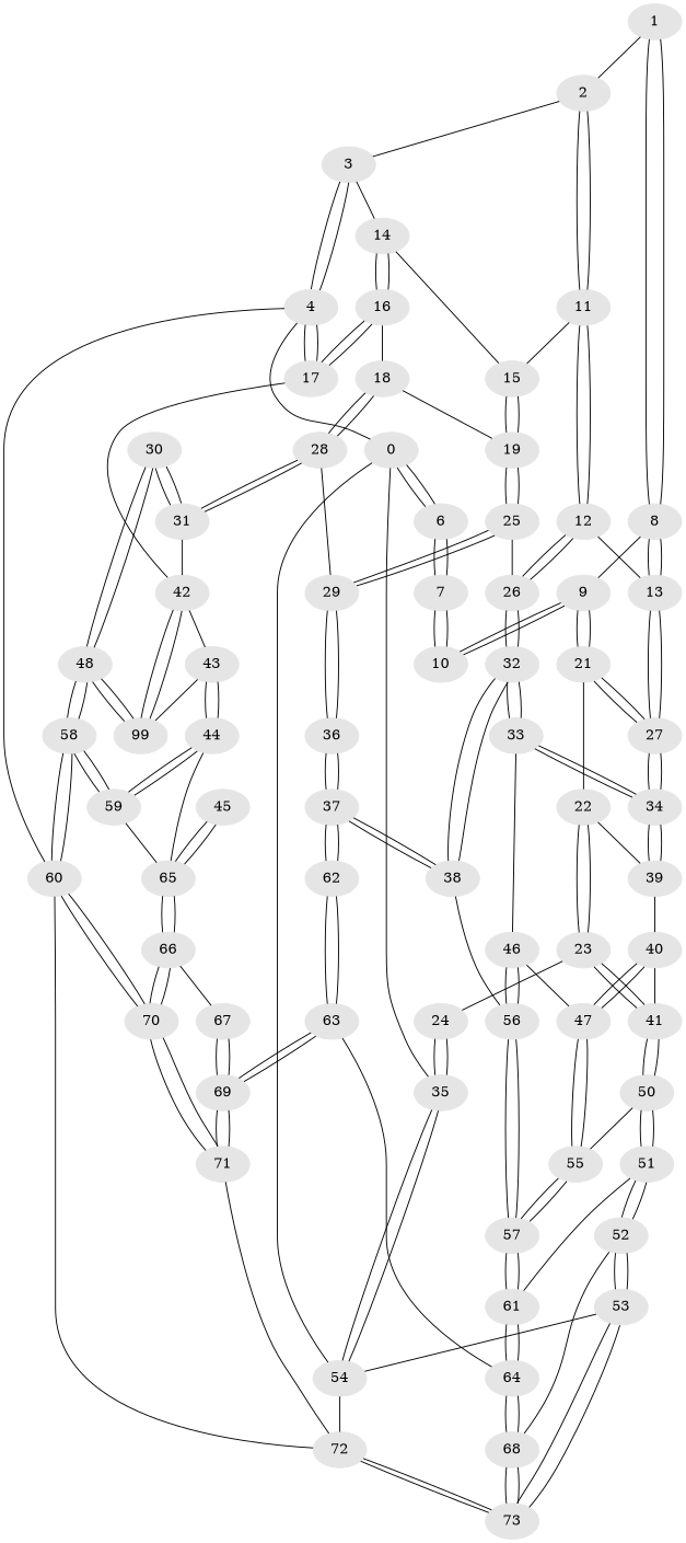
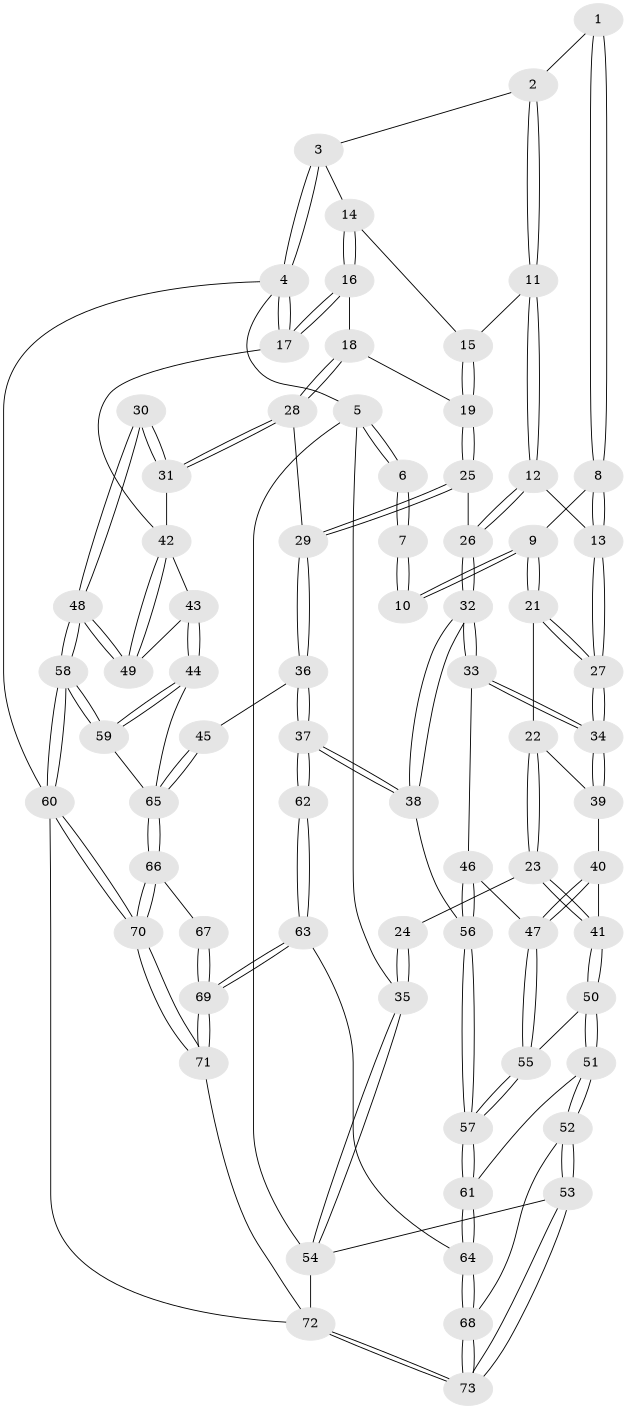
  graph {
    node [color=gray90 style=filled]
    1
    2
    8
    3
    11
    9
    13
    4
    14
    12
    15
-   5 [label=0]
+   5
    17
    60
    16
    6
    35
    54
    42
    72
    70
    7
    10
    21
    27
    22
    26
    19
    32
    34
    18
    25
    28
    30
    31
    48
    29
    24
    23
    39
    41
    40
    50
    36
    33
    38
    37
    45
-   49 [label=99]
+   49
    58
    43
    46
    56
    47
    62
    65
    63
    57
    55
    51
    44
    59
    66
    52
    61
    53
    68
    64
    73
    71
    69
    67
    1 -- 2
    1 -- 8
    1 -- 8
    2 -- 3
    2 -- 11
    2 -- 11
    8 -- 9
    8 -- 13
    8 -- 13
    3 -- 4
    3 -- 4
    3 -- 14
    11 -- 12
    11 -- 12
    11 -- 15
    9 -- 10
    9 -- 10
    9 -- 21
    9 -- 21
    13 -- 27
    13 -- 27
    4 -- 5
    4 -- 17
    4 -- 17
    4 -- 60
    14 -- 15
    14 -- 16
    14 -- 16
    12 -- 13
    12 -- 26
    12 -- 26
    15 -- 19
    15 -- 19
    5 -- 6
    5 -- 6
    5 -- 35
    5 -- 54
    17 -- 42
    60 -- 72
    60 -- 70
    60 -- 70
    16 -- 17
    16 -- 17
    16 -- 18
    6 -- 7
    6 -- 7
    35 -- 54
    35 -- 54
    54 -- 72
    42 -- 49
    42 -- 49
    42 -- 43
    72 -- 73
    72 -- 73
    70 -- 71
    70 -- 71
    7 -- 10
    7 -- 10
    21 -- 27
    21 -- 27
    21 -- 22
    27 -- 34
    27 -- 34
    22 -- 23
    22 -- 23
    22 -- 39
    26 -- 32
    26 -- 32
    19 -- 25
    19 -- 25
    32 -- 33
    32 -- 33
    32 -- 38
    32 -- 38
    34 -- 39
    34 -- 39
    18 -- 19
    18 -- 28
    18 -- 28
    25 -- 26
    25 -- 29
    25 -- 29
    28 -- 31
    28 -- 31
    28 -- 29
    30 -- 31
    30 -- 31
    30 -- 48
    30 -- 48
    31 -- 42
    48 -- 49
    48 -- 49
    48 -- 58
    48 -- 58
    29 -- 36
    29 -- 36
    24 -- 35
    24 -- 35
    23 -- 24
    23 -- 41
    23 -- 41
    39 -- 40
    41 -- 50
    41 -- 50
    40 -- 41
    40 -- 47
    40 -- 47
    50 -- 55
    50 -- 51
    50 -- 51
    36 -- 37
    36 -- 37
+   36 -- 45
    33 -- 34
    33 -- 34
    33 -- 46
    38 -- 56
    37 -- 38
    37 -- 38
    37 -- 62
    37 -- 62
    45 -- 65
    45 -- 65
    58 -- 60
    58 -- 60
    58 -- 59
    58 -- 59
    43 -- 49
    43 -- 44
    43 -- 44
    46 -- 56
    46 -- 56
    46 -- 47
    56 -- 57
    56 -- 57
    47 -- 55
    47 -- 55
    62 -- 63
    62 -- 63
    65 -- 66
    65 -- 66
    63 -- 64
    63 -- 69
    63 -- 69
    57 -- 61
    57 -- 61
    55 -- 57
    55 -- 57
    51 -- 52
    51 -- 52
    51 -- 61
    44 -- 65
    44 -- 59
    44 -- 59
    59 -- 65
    66 -- 70
    66 -- 70
    66 -- 67
    52 -- 53
    52 -- 53
    52 -- 68
    61 -- 64
    61 -- 64
    53 -- 54
    53 -- 73
    53 -- 73
    68 -- 73
    68 -- 73
    64 -- 68
    64 -- 68
    71 -- 72
    69 -- 71
    69 -- 71
    67 -- 69
    67 -- 69
  }
